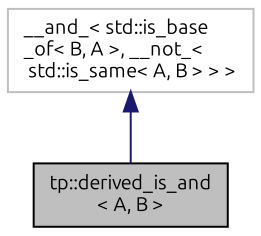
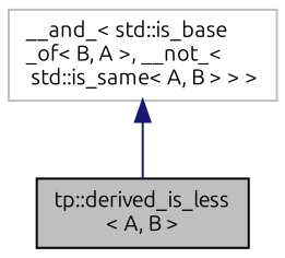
  digraph {
    fontname=Ubuntu
    node [fontname=Ubuntu fontsize=10 shape=record style=filled]
-   n1 [color=black fillcolor=grey75 fontcolor=black height=0.2 label="tp::derived_is_and\l\< A, B \>" width=0.4]
+   n1 [color=black fillcolor=grey75 fontcolor=black height=0.2 label="tp::derived_is_less\l\< A, B \>" width=0.4]
    n2 [color=grey75 fillcolor=white height=0.2 label="__and_\< std::is_base\l_of\< B, A \>, __not_\<\l std::is_same\< A, B \> \> \>" width=0.4]
    n2 -> n1 [color=midnightblue dir=back fontname=Ubuntu fontsize=10 labelfontname=Helvetica labelfontsize=10 style=solid]
  }
